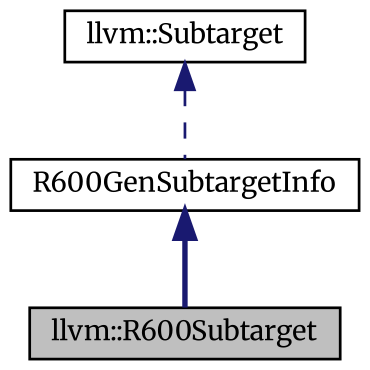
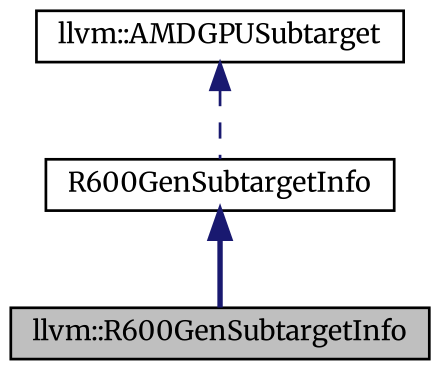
  digraph {
    fontname=Merriweather
    node [color=black fontname=Merriweather fontsize=10 shape=box]
    edge [color=midnightblue dir=back fontname=Merriweather fontsize=10 labelfontname=Helvetica labelfontsize=10]
-   n1 [fillcolor=grey75 fontcolor=black height=0.2 label="llvm::R600Subtarget" style=filled width=0.4]
+   n1 [fillcolor=grey75 fontcolor=black height=0.2 label="llvm::R600GenSubtargetInfo" style=filled width=0.4]
    n2 [height=0.2 label=R600GenSubtargetInfo width=0.4]
-   n3 [height=0.2 label="llvm::Subtarget" width=0.4]
+   n3 [height=0.2 label="llvm::AMDGPUSubtarget" width=0.4]
    n2 -> n1 [style=bold]
    n3 -> n2 [style=dashed]
  }
